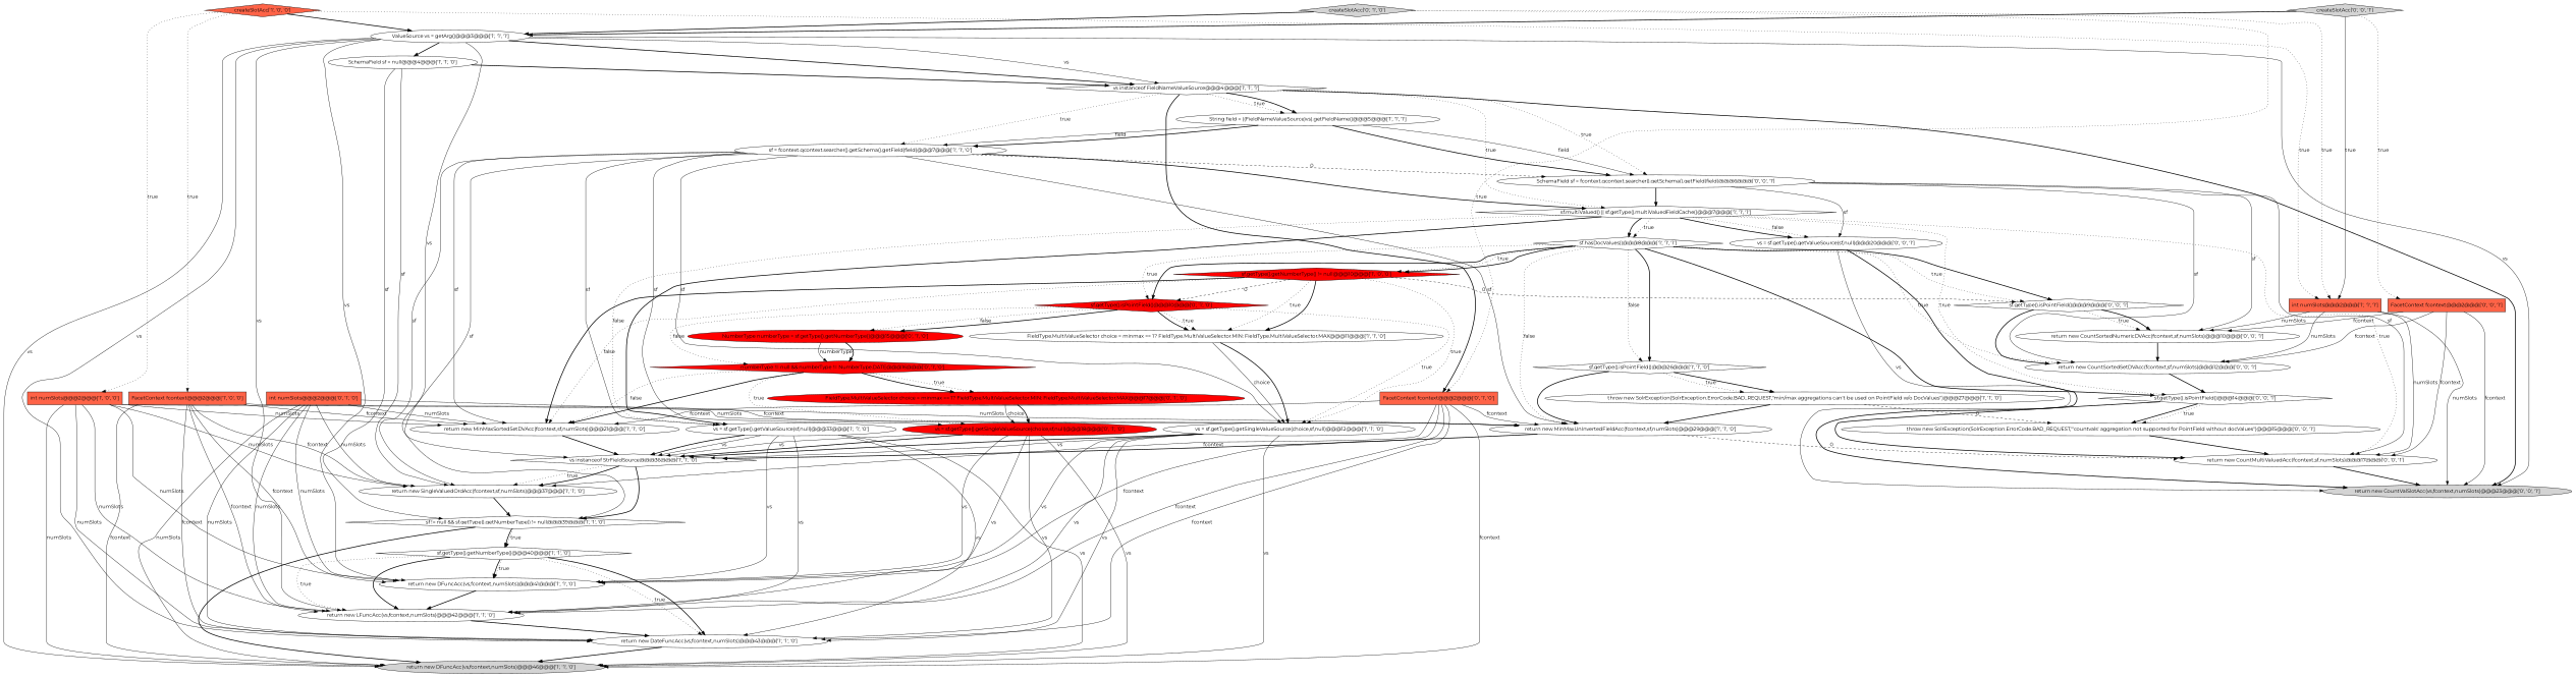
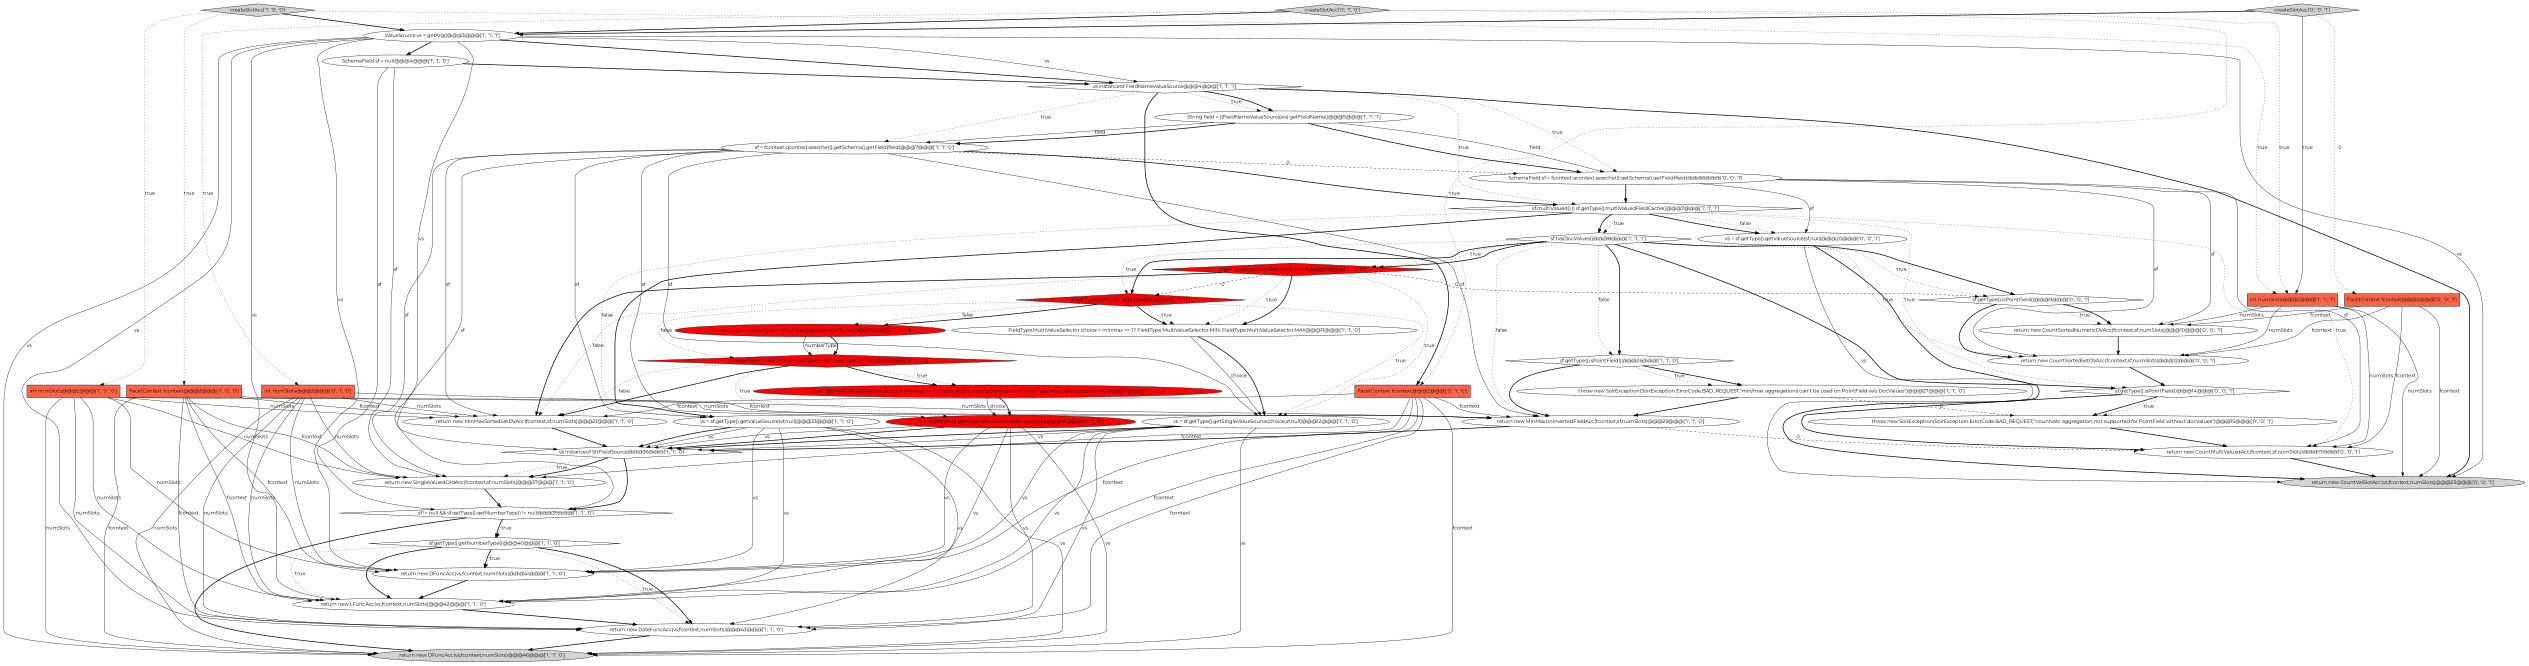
  digraph {
    fontname=Montserrat
    node [fillcolor=white fontname=Montserrat shape=ellipse style=filled]
    edge [fontname=Montserrat style=solid]
    n1 [fillcolor=red label="vs = sf.getType().getSingleValueSource(choice,sf,null)@@@18@@@['0', '1', '0']"]
    n2 [fillcolor=lightgray label="return new DFuncAcc(vs,fcontext,numSlots)@@@46@@@['1', '1', '0']"]
    n3 [label="return new DateFuncAcc(vs,fcontext,numSlots)@@@43@@@['1', '1', '0']"]
    n4 [label="return new LFuncAcc(vs,fcontext,numSlots)@@@42@@@['1', '1', '0']"]
    n5 [label="vs instanceof StrFieldSource@@@36@@@['1', '1', '0']" shape=diamond]
    n6 [label="return new DFuncAcc(vs,fcontext,numSlots)@@@41@@@['1', '1', '0']"]
    n7 [label="return new SingleValuedOrdAcc(fcontext,sf,numSlots)@@@37@@@['1', '1', '0']"]
    n8 [label="sf != null && sf.getType().getNumberType() != null@@@39@@@['1', '1', '0']" shape=diamond]
    n9 [label="sf.getType().isPointField()@@@9@@@['0', '0', '1']" shape=diamond]
    n10 [label="return new CountSortedSetDVAcc(fcontext,sf,numSlots)@@@12@@@['0', '0', '1']"]
    n11 [label="return new CountSortedNumericDVAcc(fcontext,sf,numSlots)@@@10@@@['0', '0', '1']"]
    n12 [label="sf.getType().isPointField()@@@14@@@['0', '0', '1']" shape=diamond]
    n13 [label="return new CountMultiValuedAcc(fcontext,sf,numSlots)@@@17@@@['0', '0', '1']"]
    n14 [fillcolor=lightgray label="return new CountValSlotAcc(vs,fcontext,numSlots)@@@23@@@['0', '0', '1']"]
    n15 [fillcolor=tomato label="FacetContext fcontext@@@2@@@['1', '0', '0']" shape=box]
    n16 [label="return new MinMaxSortedSetDVAcc(fcontext,sf,numSlots)@@@21@@@['1', '1', '0']"]
    n17 [label="return new MinMaxUnInvertedFieldAcc(fcontext,sf,numSlots)@@@29@@@['1', '1', '0']"]
    n18 [fillcolor=red label="sf.getType().getNumberType() != null@@@10@@@['1', '0', '0']" shape=diamond]
    n19 [label="FieldType.MultiValueSelector choice = minmax == 1? FieldType.MultiValueSelector.MIN: FieldType.MultiValueSelector.MAX@@@11@@@['1', '1', '0']"]
    n20 [fillcolor=red label="sf.getType().isPointField()@@@10@@@['0', '1', '0']" shape=diamond]
    n21 [label="vs = sf.getType().getSingleValueSource(choice,sf,null)@@@12@@@['1', '1', '0']"]
    n22 [fillcolor=red label="numberType != null && numberType != NumberType.DATE@@@16@@@['0', '1', '0']" shape=diamond]
    n23 [fillcolor=red label="NumberType numberType = sf.getType().getNumberType()@@@15@@@['0', '1', '0']"]
    n24 [fillcolor=tomato label="int numSlots@@@2@@@['1', '0', '0']" shape=box]
    n25 [fillcolor=tomato label="int numSlots@@@2@@@['1', '1', '1']" shape=box]
-   n26 [fillcolor=tomato label="createSlotAcc['1', '0', '0']" shape=diamond]
+   n26 [fillcolor=lightgray label="createSlotAcc['1', '0', '0']" shape=diamond]
    n27 [label="ValueSource vs = getArg()@@@3@@@['1', '1', '1']"]
    n28 [label="vs instanceof FieldNameValueSource@@@4@@@['1', '1', '1']" shape=diamond]
    n29 [label="SchemaField sf = null@@@4@@@['1', '1', '0']"]
    n30 [label="vs = sf.getType().getValueSource(sf,null)@@@20@@@['0', '0', '1']"]
    n31 [label="throw new SolrException(SolrException.ErrorCode.BAD_REQUEST,\"'countvals' aggregation not supported for PointField without docValues\")@@@15@@@['0', '0', '1']"]
    n32 [label="sf.hasDocValues()@@@8@@@['1', '1', '1']" shape=diamond]
    n33 [label="sf.getType().isPointField()@@@26@@@['1', '1', '0']" shape=diamond]
    n34 [label="throw new SolrException(SolrException.ErrorCode.BAD_REQUEST,\"min/max aggregations can't be used on PointField w/o DocValues\")@@@27@@@['1', '1', '0']"]
    n35 [label="String field = ((FieldNameValueSource)vs).getFieldName()@@@5@@@['1', '1', '1']"]
    n36 [label="sf.multiValued() || sf.getType().multiValuedFieldCache()@@@7@@@['1', '1', '1']" shape=diamond]
    n37 [label="sf = fcontext.qcontext.searcher().getSchema().getField(field)@@@7@@@['1', '1', '0']"]
    n38 [label="SchemaField sf = fcontext.qcontext.searcher().getSchema().getField(field)@@@6@@@['0', '0', '1']"]
    n39 [fillcolor=tomato label="FacetContext fcontext@@@2@@@['0', '1', '0']" shape=box]
    n40 [label="vs = sf.getType().getValueSource(sf,null)@@@33@@@['1', '1', '0']"]
    n41 [fillcolor=red label="FieldType.MultiValueSelector choice = minmax == 1? FieldType.MultiValueSelector.MIN: FieldType.MultiValueSelector.MAX@@@17@@@['0', '1', '0']"]
    n42 [fillcolor=tomato label="FacetContext fcontext@@@2@@@['0', '0', '1']" shape=box]
    n43 [fillcolor=lightgray label="createSlotAcc['0', '0', '1']" shape=diamond]
    n44 [fillcolor=lightgray label="createSlotAcc['0', '1', '0']" shape=diamond]
    n45 [fillcolor=tomato label="int numSlots@@@2@@@['0', '1', '0']" shape=box]
    n46 [label="sf.getType().getNumberType()@@@40@@@['1', '1', '0']" shape=diamond]
    n1 -> n2 [label=vs]
    n1 -> n3 [label=vs]
    n1 -> n4 [label=vs]
    n1 -> n5 [label=vs]
    n1 -> n5 [style=bold]
    n1 -> n6 [label=vs]
    n3 -> n2 [style=bold]
    n4 -> n3 [style=bold]
    n5 -> n7 [label=true style=dotted]
    n5 -> n7 [style=bold]
    n5 -> n8 [style=bold]
    n6 -> n4 [style=bold]
    n7 -> n8 [style=bold]
    n8 -> n2 [style=bold]
    n8 -> n46 [label=true style=dotted]
    n8 -> n46 [style=bold]
    n9 -> n10 [style=bold]
    n9 -> n11 [label=true style=dotted]
    n9 -> n11 [style=bold]
    n10 -> n12 [style=bold]
    n11 -> n10 [style=bold]
    n12 -> n13 [style=bold]
    n12 -> n31 [style=bold]
    n12 -> n31 [label=true style=dotted]
    n13 -> n14 [style=bold]
    n15 -> n2 [label=fcontext]
    n15 -> n3 [label=fcontext]
    n15 -> n4 [label=fcontext]
    n15 -> n6 [label=fcontext]
    n15 -> n7 [label=fcontext]
    n15 -> n16 [label=fcontext]
    n15 -> n17 [label=fcontext]
    n16 -> n5 [style=bold]
    n17 -> n5 [style=bold]
    n17 -> n13 [label=0 style=dashed]
    n18 -> n9 [label=0 style=dashed]
    n18 -> n16 [style=bold]
    n18 -> n16 [label=false style=dotted]
    n18 -> n19 [label=true style=dotted]
    n18 -> n19 [style=bold]
    n18 -> n20 [label=0 style=dashed]
    n18 -> n21 [label=true style=dotted]
    n19 -> n21 [label=choice]
    n19 -> n21 [style=bold]
    n20 -> n19 [style=bold]
    n20 -> n19 [label=true style=dotted]
    n20 -> n21 [label=true style=dotted]
    n20 -> n22 [label=false style=dotted]
    n20 -> n23 [style=bold]
    n20 -> n23 [label=false style=dotted]
    n21 -> n2 [label=vs]
    n21 -> n3 [label=vs]
    n21 -> n4 [label=vs]
    n21 -> n5 [label=vs]
    n21 -> n5 [style=bold]
    n21 -> n6 [label=vs]
    n22 -> n1 [label=true style=dotted]
    n22 -> n16 [label=false style=dotted]
    n22 -> n16 [style=bold]
    n22 -> n41 [label=true style=dotted]
    n22 -> n41 [style=bold]
    n23 -> n22 [label=numberType]
    n23 -> n22 [style=bold]
    n24 -> n2 [label=numSlots]
    n24 -> n3 [label=numSlots]
    n24 -> n4 [label=numSlots]
    n24 -> n6 [label=numSlots]
    n24 -> n7 [label=numSlots]
    n24 -> n16 [label=numSlots]
    n24 -> n17 [label=numSlots]
    n25 -> n10 [label=numSlots]
    n25 -> n11 [label=numSlots]
    n25 -> n13 [label=numSlots]
    n25 -> n14 [label=numSlots]
    n26 -> n15 [label=true style=dotted]
    n26 -> n24 [label=true style=dotted]
    n26 -> n25 [label=true style=dotted]
    n26 -> n27 [style=bold]
    n27 -> n2 [label=vs]
    n27 -> n3 [label=vs]
    n27 -> n4 [label=vs]
    n27 -> n5 [label=vs]
    n27 -> n6 [label=vs]
    n27 -> n14 [label=vs]
    n27 -> n28 [label=vs]
    n27 -> n28 [style=bold]
    n27 -> n29 [style=bold]
    n28 -> n14 [style=bold]
    n28 -> n35 [label=true style=dotted]
    n28 -> n35 [style=bold]
    n28 -> n36 [label=true style=dotted]
    n28 -> n37 [label=true style=dotted]
    n28 -> n38 [label=true style=dotted]
    n28 -> n39 [style=bold]
    n29 -> n7 [label=sf]
    n29 -> n8 [label=sf]
    n29 -> n28 [style=bold]
    n30 -> n14 [label=vs]
    n30 -> n14 [style=bold]
    n31 -> n13 [style=bold]
    n32 -> n9 [style=bold]
    n32 -> n9 [label=true style=dotted]
    n32 -> n10 [label=true style=dotted]
    n32 -> n12 [style=bold]
    n32 -> n17 [label=false style=dotted]
    n32 -> n18 [style=bold]
    n32 -> n18 [label=true style=dotted]
    n32 -> n20 [style=bold]
    n32 -> n20 [label=true style=dotted]
    n32 -> n33 [style=bold]
    n32 -> n33 [label=false style=dotted]
    n33 -> n17 [style=bold]
    n33 -> n34 [style=bold]
    n33 -> n34 [label=true style=dotted]
    n34 -> n17 [style=bold]
    n34 -> n31 [label=0 style=dashed]
    n35 -> n37 [label=field]
    n35 -> n37 [style=bold]
    n35 -> n38 [style=bold]
    n35 -> n38 [label=field]
    n36 -> n12 [label=true style=dotted]
    n36 -> n13 [label=true style=dotted]
    n36 -> n30 [label=false style=dotted]
    n36 -> n30 [style=bold]
    n36 -> n32 [style=bold]
    n36 -> n32 [label=true style=dotted]
    n36 -> n40 [style=bold]
    n36 -> n40 [label=false style=dotted]
    n37 -> n1 [label=sf]
    n37 -> n7 [label=sf]
    n37 -> n8 [label=sf]
    n37 -> n16 [label=sf]
    n37 -> n17 [label=sf]
    n37 -> n21 [label=sf]
    n37 -> n36 [style=bold]
    n37 -> n38 [label=0 style=dashed]
    n37 -> n40 [label=sf]
    n38 -> n10 [label=sf]
    n38 -> n11 [label=sf]
    n38 -> n13 [label=sf]
    n38 -> n30 [label=sf]
    n38 -> n36 [style=bold]
    n39 -> n2 [label=fcontext]
    n39 -> n3 [label=fcontext]
    n39 -> n4 [label=fcontext]
    n39 -> n6 [label=fcontext]
    n39 -> n7 [label=fcontext]
    n39 -> n16 [label=fcontext]
    n39 -> n17 [label=fcontext]
    n40 -> n2 [label=vs]
    n40 -> n3 [label=vs]
    n40 -> n4 [label=vs]
    n40 -> n5 [label=vs]
    n40 -> n5 [style=bold]
    n40 -> n6 [label=vs]
    n41 -> n1 [label=choice]
    n41 -> n1 [style=bold]
    n42 -> n10 [label=fcontext]
    n42 -> n11 [label=fcontext]
    n42 -> n13 [label=fcontext]
    n42 -> n14 [label=fcontext]
    n43 -> n25 [label=true]
    n43 -> n27 [style=bold]
-   n43 -> n42 [label=true style=dotted]
+   n43 -> n42 [label=0 style=dotted]
    n44 -> n25 [label=true style=dotted]
    n44 -> n27 [style=bold]
    n44 -> n39 [label=true style=dotted]
+   n44 -> n45 [label=true style=dotted]
    n45 -> n2 [label=numSlots]
    n45 -> n3 [label=numSlots]
    n45 -> n4 [label=numSlots]
    n45 -> n6 [label=numSlots]
    n45 -> n7 [label=numSlots]
    n45 -> n16 [label=numSlots]
    n45 -> n17 [label=numSlots]
    n46 -> n3 [label=true style=dotted]
    n46 -> n3 [style=bold]
    n46 -> n4 [label=true style=dotted]
    n46 -> n4 [style=bold]
    n46 -> n6 [style=bold]
    n46 -> n6 [label=true style=dotted]
  }
